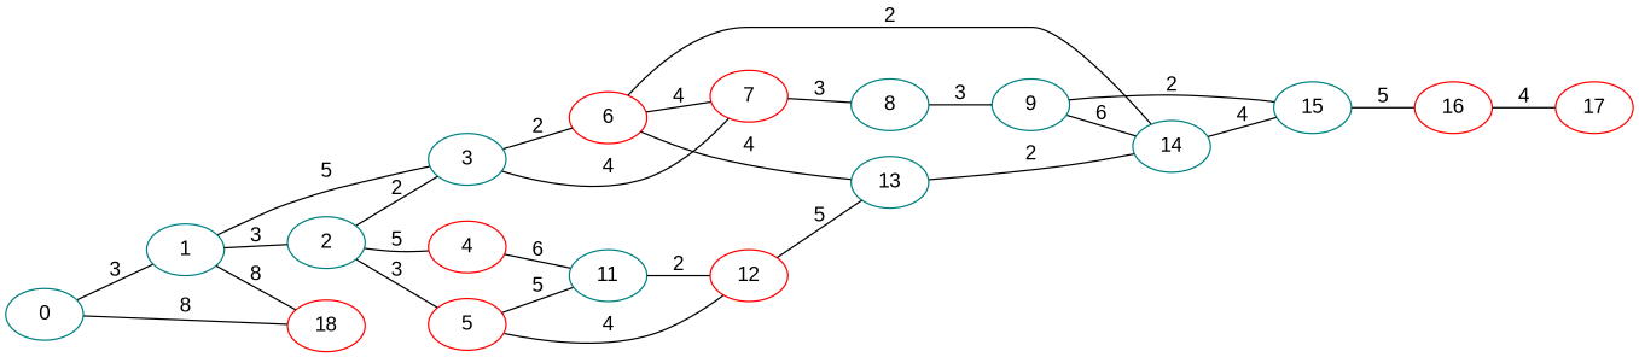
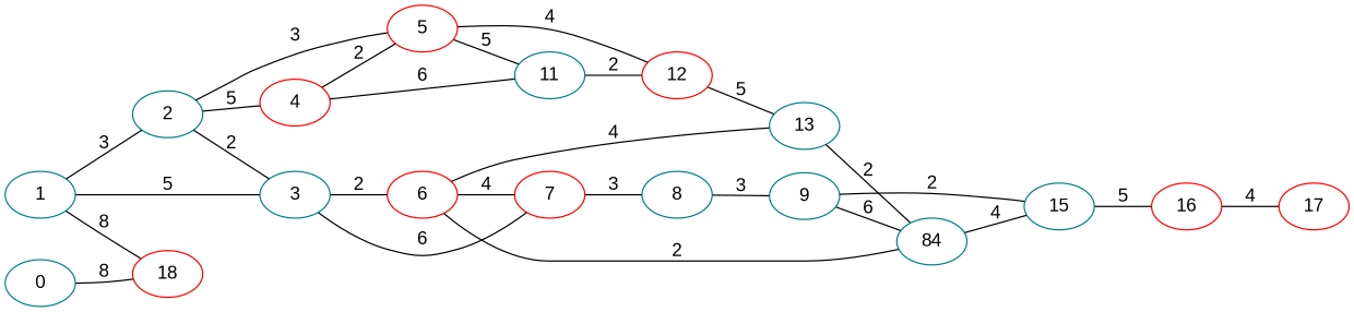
  graph {
    fontname="Liberation Sans"
    rankdir=LR
    node [color=teal fontname="Liberation Sans" weight=1]
    edge [fontname="Liberation Sans"]
    0
    1
    18 [color=red weight=4]
    2
    3
    4 [color=red]
    5 [color=red]
    6 [color=red]
    7 [color=red]
    11
    12 [color=red]
    13
-   14
+   14 [label=84]
    8
    15
    9
    16 [color=red]
    17 [color=red]
-   0 -- 1 [label=3]
    0 -- 18 [label=8]
    1 -- 18 [label=8]
    1 -- 2 [label=3]
    1 -- 3 [label=5]
    2 -- 3 [label=2]
    2 -- 4 [label=5]
    2 -- 5 [label=3]
    3 -- 6 [label=2]
-   3 -- 7 [label=4]
+   3 -- 7 [label=6]
+   4 -- 5 [label=2]
    4 -- 11 [label=6]
    5 -- 11 [label=5]
    5 -- 12 [label=4]
    6 -- 7 [label=4]
    6 -- 13 [label=4]
    6 -- 14 [label=2]
    7 -- 8 [label=3]
    11 -- 12 [label=2]
    12 -- 13 [label=5]
    13 -- 14 [label=2]
    14 -- 15 [label=4]
    8 -- 9 [label=3]
    15 -- 16 [label=5]
    9 -- 14 [label=6]
    9 -- 15 [label=2]
    16 -- 17 [label=4]
  }
